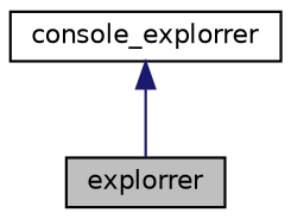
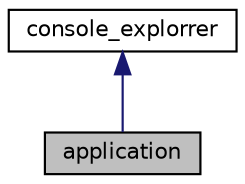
  digraph {
    node [color=black fontname=Helvetica fontsize=10 shape=record style=filled]
-   n1 [fillcolor=grey75 fontcolor=black height=0.2 label=explorrer width=0.4]
+   n1 [fillcolor=grey75 fontcolor=black height=0.2 label=application width=0.4]
    n2 [fillcolor=white height=0.2 label=console_explorrer width=0.4]
    n2 -> n1 [color=midnightblue dir=back fontname=Helvetica fontsize=10 labelfontname=Helvetica labelfontsize=10 style=solid]
  }
